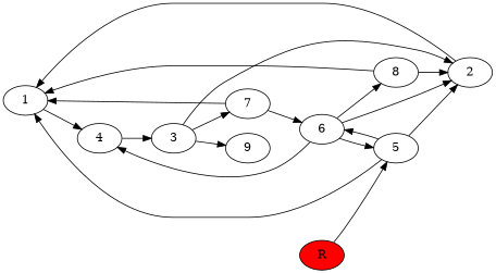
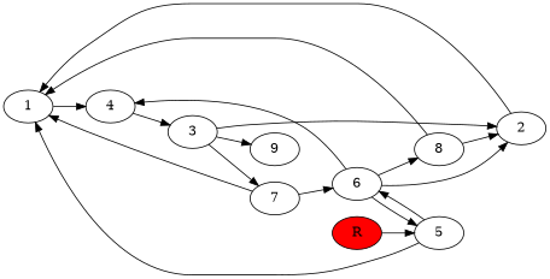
  digraph {
    rankdir=LR
    1
    4
    3
    2
    8
    7
    9
    6
    5
    R [fillcolor="#ff0000" style=filled]
    1 -> 4
    4 -> 3
    3 -> 2
    3 -> 7
    3 -> 9
    2 -> 1
    8 -> 1
    8 -> 2
    7 -> 1
    7 -> 6
    6 -> 4
    6 -> 2
    6 -> 8
    6 -> 5
    5 -> 1
-   5 -> 2
    5 -> 6
    R -> 5
  }
